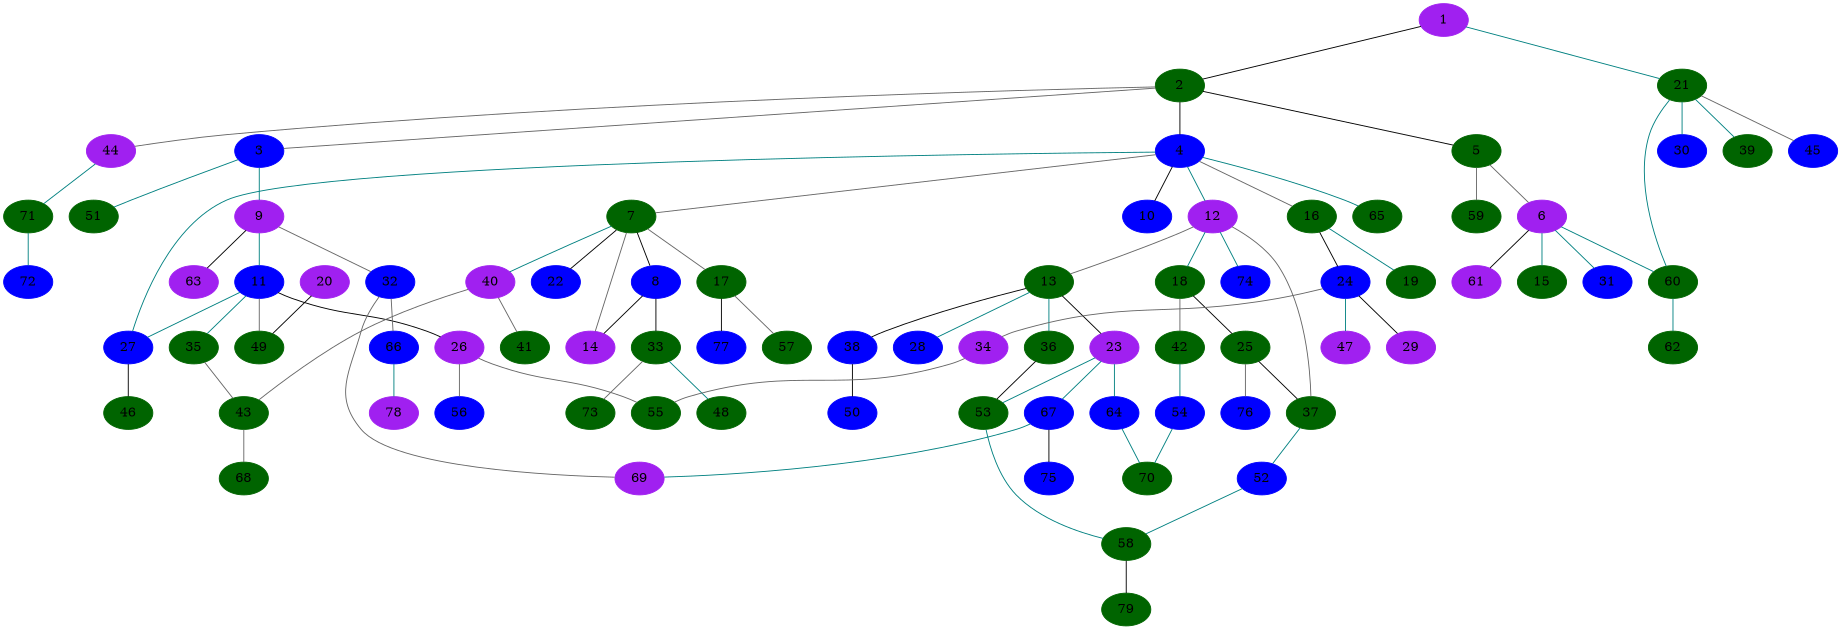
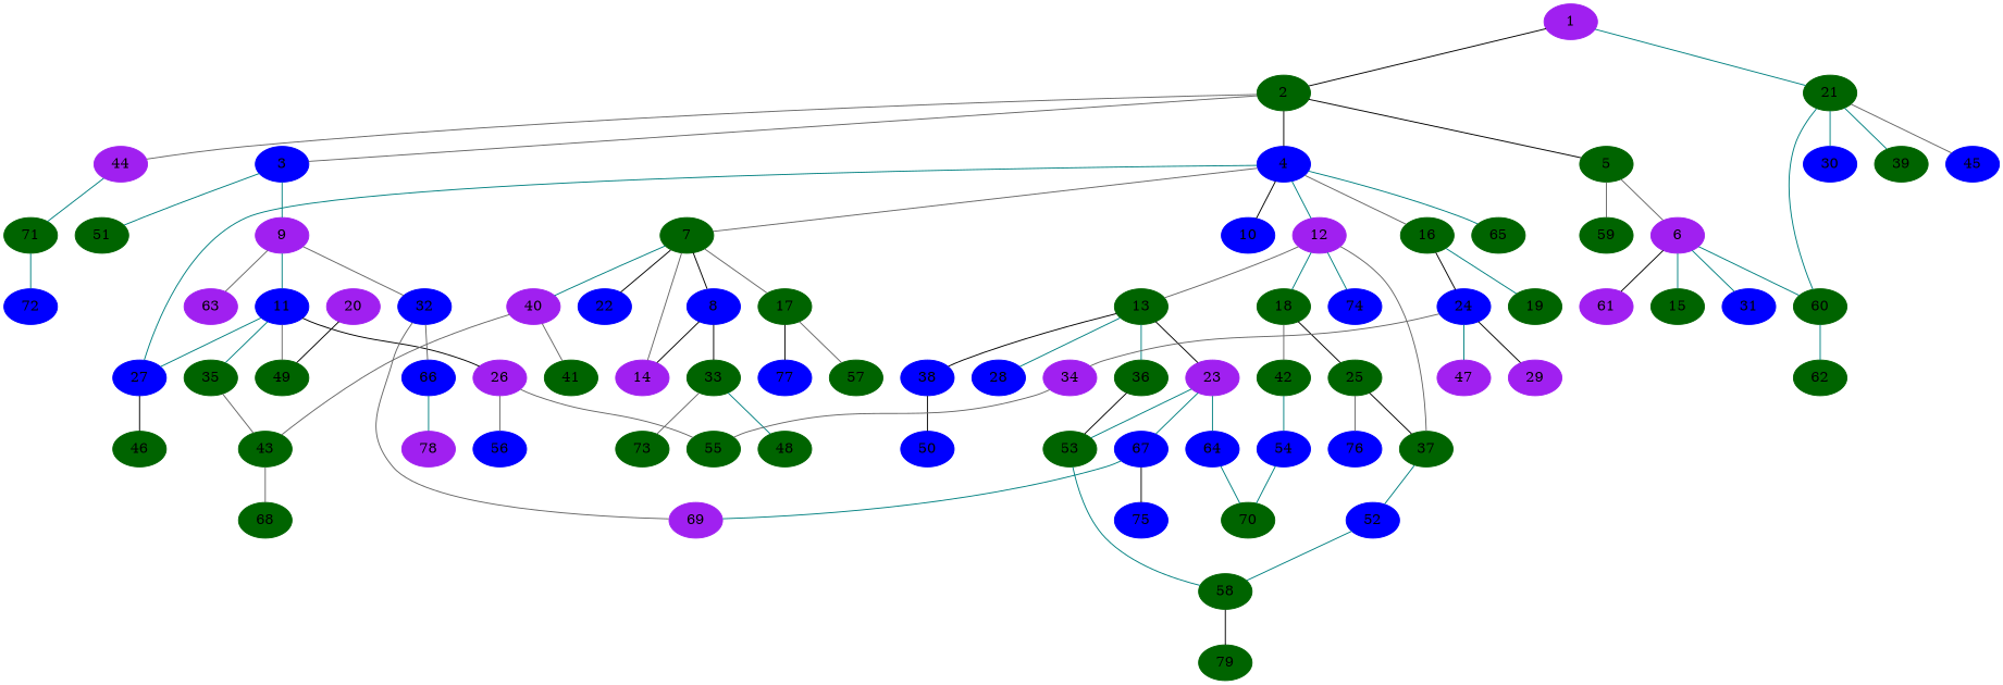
  graph {
    node [color=darkgreen style=filled]
    edge [color=teal]
    1 [color=purple]
    2
    21
    3 [color=blue]
    4 [color=blue]
    5
    44 [color=purple]
    60
    30 [color=blue]
    39
    45 [color=blue]
    9 [color=purple]
    51
    7
    10 [color=blue]
    12 [color=purple]
    16
    27 [color=blue]
    65
    6 [color=purple]
    59
    71
    11 [color=blue]
    32 [color=blue]
    63 [color=purple]
    8 [color=blue]
    14 [color=purple]
    17
    22 [color=blue]
    40 [color=purple]
    13
    18
    37
    74 [color=blue]
    19
    24 [color=blue]
    46
    15
    31 [color=blue]
    61 [color=purple]
    62
    33
    57
    77 [color=blue]
    43
    41
    48
    73
    26 [color=purple]
    35
    49
    66 [color=blue]
    69 [color=purple]
    55
    56 [color=blue]
    23 [color=purple]
    28 [color=blue]
    36
    38 [color=blue]
    25
    42
    52 [color=blue]
    53
    64 [color=blue]
    67 [color=blue]
    50 [color=blue]
    20 [color=purple]
    29 [color=purple]
    34 [color=purple]
    47 [color=purple]
    76 [color=blue]
    54 [color=blue]
    58
    70
    75 [color=blue]
    78 [color=purple]
    68
    72 [color=blue]
    79
    1 -- 2 [color=black]
    1 -- 21
    2 -- 3 [color=gray40]
    2 -- 4 [color=black]
    2 -- 5 [color=black]
    2 -- 44 [color=gray40]
    21 -- 60
    21 -- 30
    21 -- 39
    21 -- 45 [color=gray40]
    3 -- 9
    3 -- 51
    4 -- 7 [color=gray40]
    4 -- 10 [color=black]
    4 -- 12
    4 -- 16 [color=gray40]
    4 -- 27
    4 -- 65
    5 -- 6 [color=gray40]
    5 -- 59 [color=gray40]
    44 -- 71
    60 -- 62
    9 -- 11
    9 -- 32 [color=gray40]
-   9 -- 63 [color=black]
+   9 -- 63 [color=gray40]
    7 -- 8 [color=black]
    7 -- 14 [color=gray40]
    7 -- 17 [color=gray40]
    7 -- 22 [color=black]
    7 -- 40
    12 -- 13 [color=gray40]
    12 -- 18
    12 -- 37 [color=gray40]
    12 -- 74
    16 -- 19
    16 -- 24 [color=black]
    27 -- 46 [color=black]
    6 -- 60
    6 -- 15
    6 -- 31
    6 -- 61 [color=black]
    71 -- 72
    11 -- 27
    11 -- 26 [color=black]
    11 -- 35
    11 -- 49 [color=gray40]
    32 -- 66 [color=gray40]
    32 -- 69 [color=gray40]
    8 -- 14 [color=black]
    8 -- 33 [color=black]
    17 -- 57 [color=gray40]
    17 -- 77 [color=black]
    40 -- 43 [color=gray40]
    40 -- 41 [color=gray40]
    13 -- 23 [color=black]
    13 -- 28
    13 -- 36
    13 -- 38 [color=black]
    18 -- 25 [color=black]
    18 -- 42 [color=gray40]
    37 -- 52
    24 -- 29 [color=black]
    24 -- 34 [color=gray40]
    24 -- 47
    33 -- 48
    33 -- 73 [color=gray40]
    43 -- 68 [color=gray40]
    26 -- 55 [color=gray40]
    26 -- 56 [color=gray40]
    35 -- 43 [color=gray40]
    66 -- 78
    23 -- 53
    23 -- 64
    23 -- 67
    36 -- 53 [color=black]
    38 -- 50 [color=black]
    25 -- 37 [color=black]
    25 -- 76 [color=gray40]
    42 -- 54
    52 -- 58
    53 -- 58
    64 -- 70
    67 -- 69
    67 -- 75 [color=black]
    20 -- 49 [color=black]
    34 -- 55 [color=gray40]
    54 -- 70
    58 -- 79 [color=black]
  }
